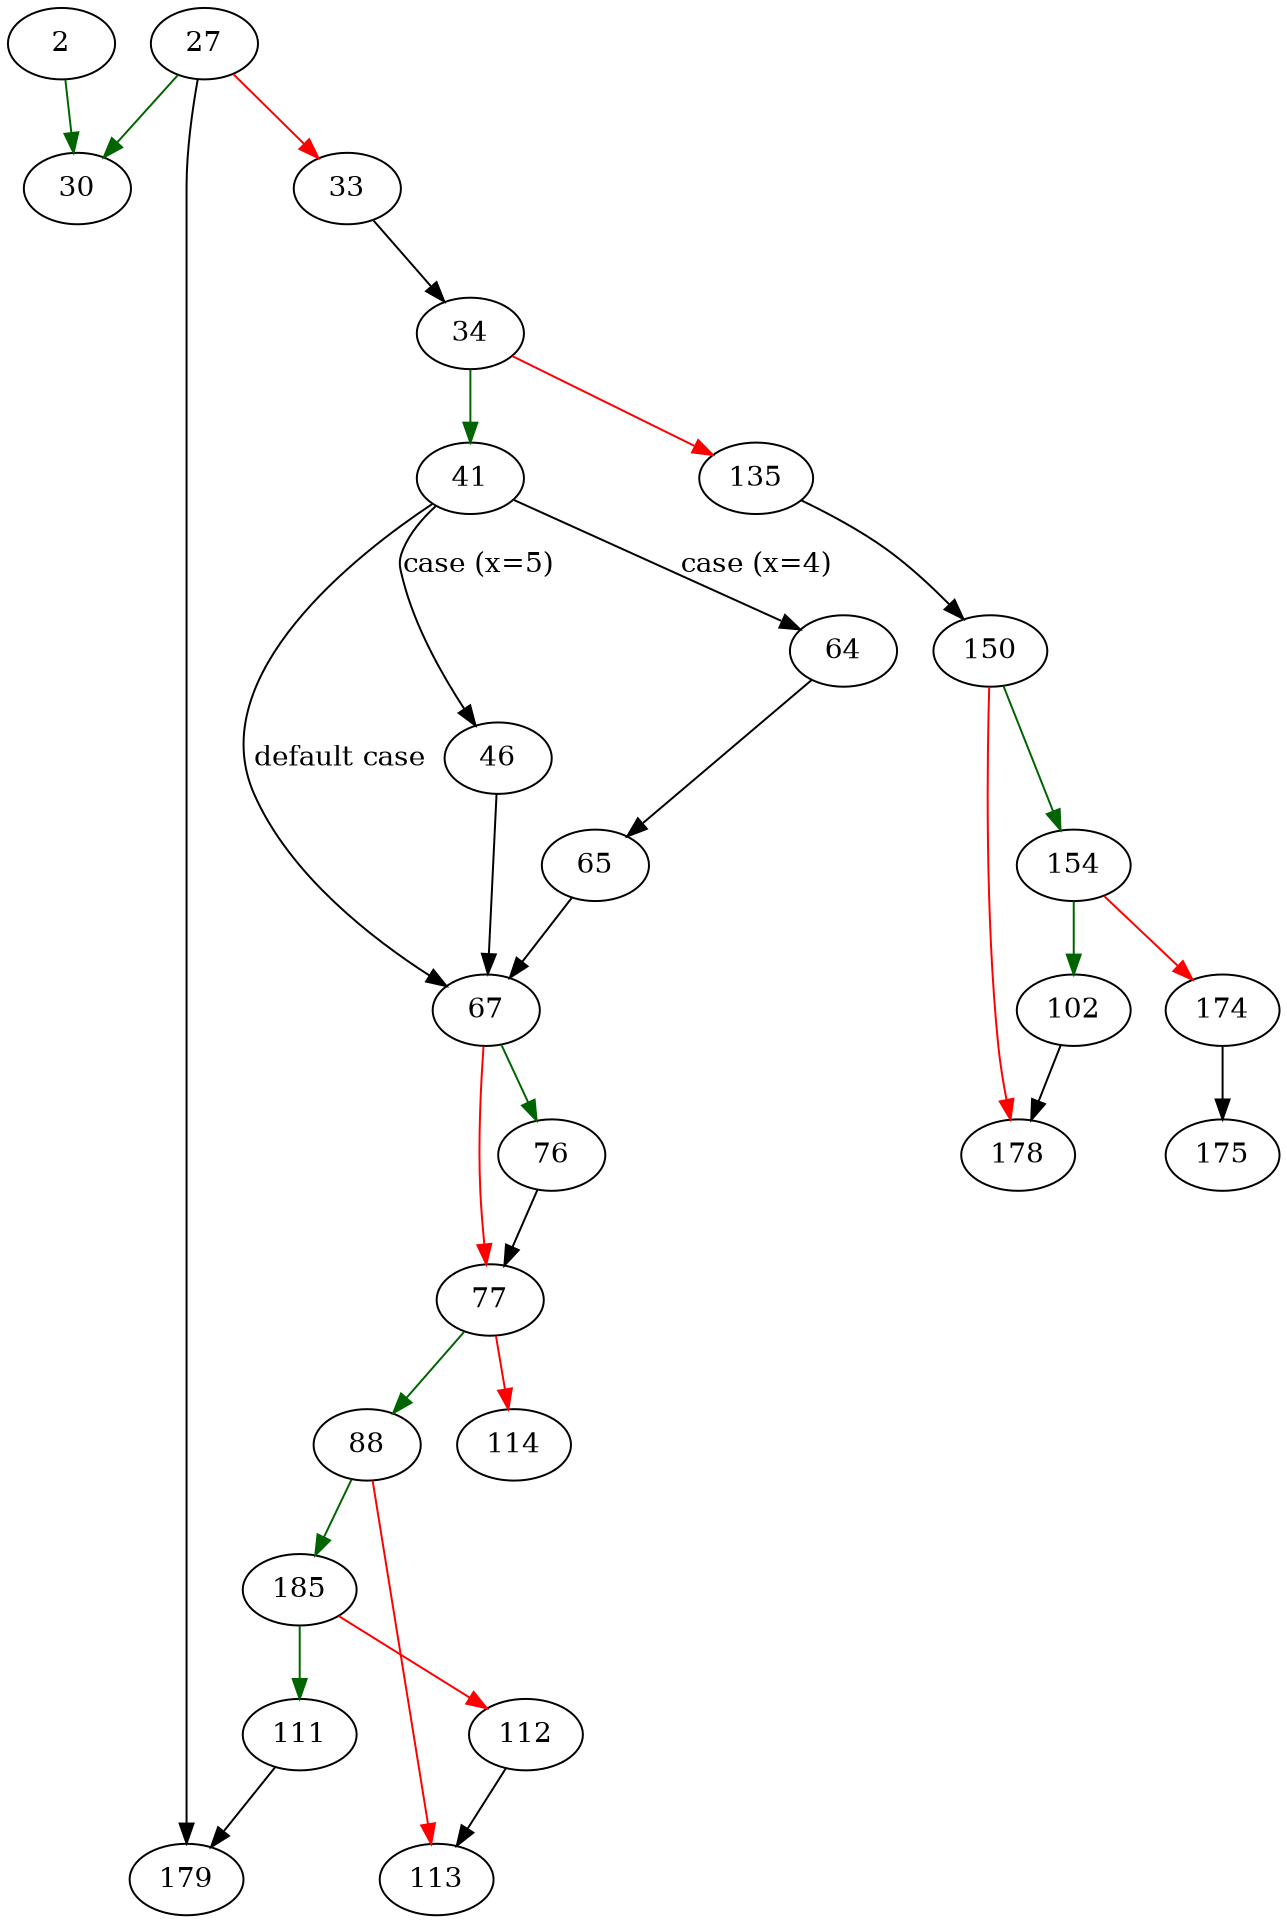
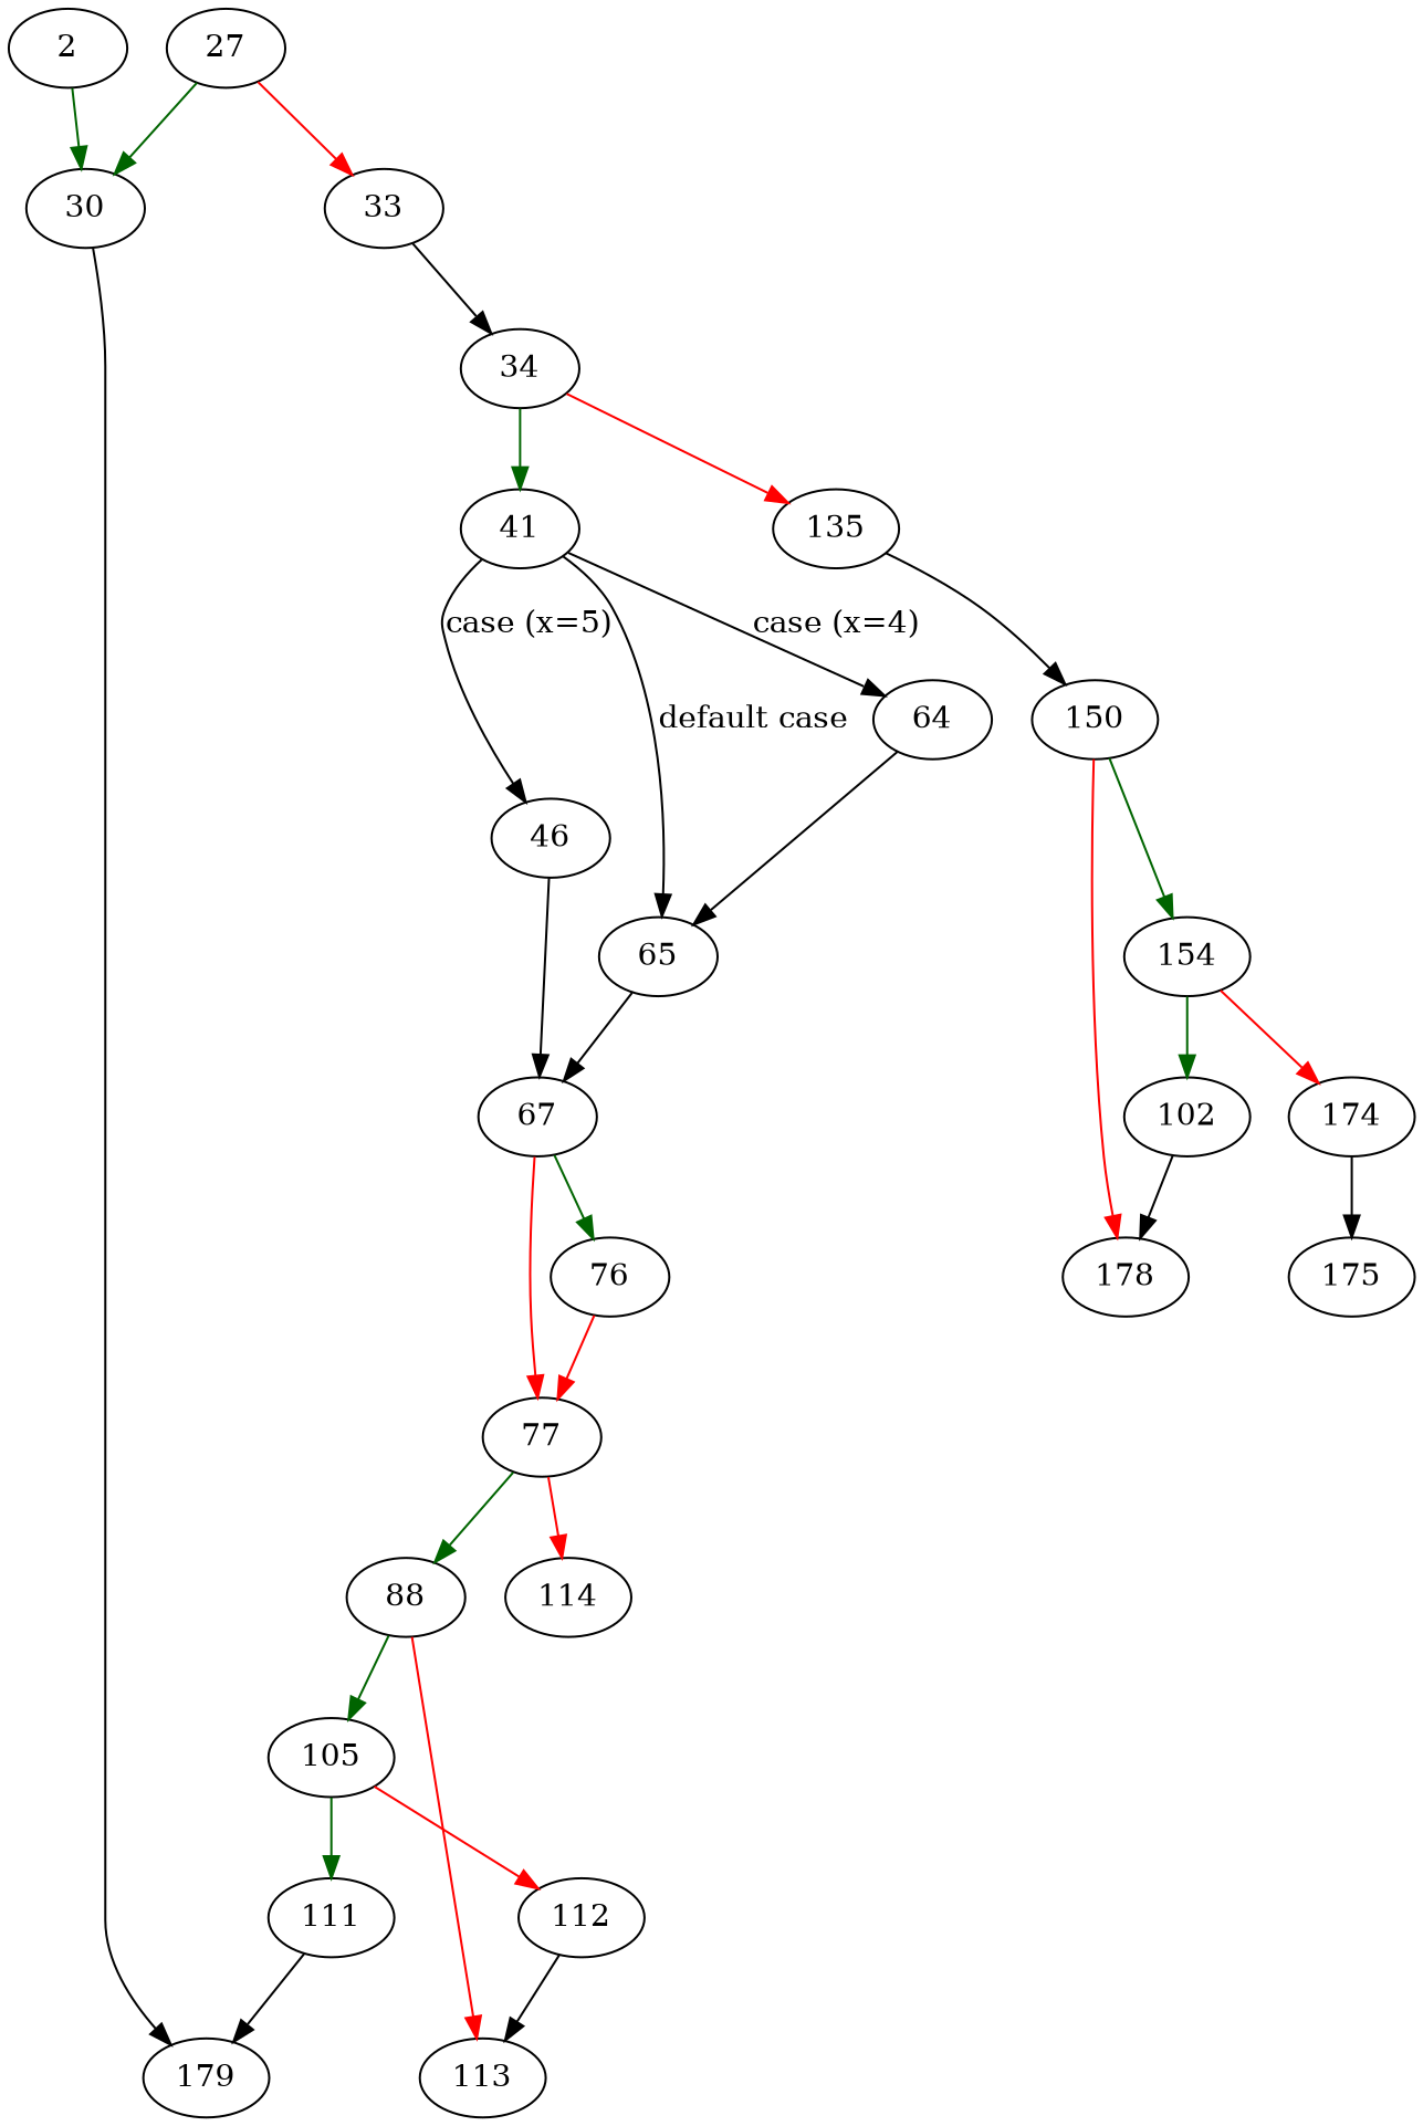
  strict digraph {
    2 [entry=true]
    30
    179
    27
    n5 [label=33]
    34
    41
    135
    n9 [label=46]
    64
    65
    150
    67
    154
    178
    76
    77
    88
    114
-   105 [label=185]
+   105
    113
    111
    112
    n24 [label=102]
    174
    175
    2 -> 30 [color=darkgreen cond=true]
-   27 -> 179
+   30 -> 179
    27 -> 30 [color=darkgreen cond=true]
    27 -> n5 [color=red cond=false]
    n5 -> 34
    34 -> 41 [color=darkgreen cond=true]
    34 -> 135 [color=red cond=false]
    41 -> n9 [cond="case (x=5)" label="case (x=5)"]
    41 -> 64 [cond="case (x=4)" label="case (x=4)"]
-   41 -> 67 [cond="default case" label="default case"]
+   41 -> 65 [cond="default case" label="default case"]
    135 -> 150
    n9 -> 67
    64 -> 65
    65 -> 67
    150 -> 154 [color=darkgreen cond=true]
    150 -> 178 [color=red cond=false]
    67 -> 76 [color=darkgreen cond=true]
    67 -> 77 [color=red cond=false]
    154 -> n24 [color=darkgreen cond=true]
    154 -> 174 [color=red cond=false]
-   76 -> 77
+   76 -> 77 [color=red]
    77 -> 88 [color=darkgreen cond=true]
    77 -> 114 [color=red cond=false]
    88 -> 105 [color=darkgreen cond=true]
    88 -> 113 [color=red cond=false]
    105 -> 111 [color=darkgreen cond=true]
    105 -> 112 [color=red cond=false]
    111 -> 179
    112 -> 113
    n24 -> 178
    174 -> 175
  }
